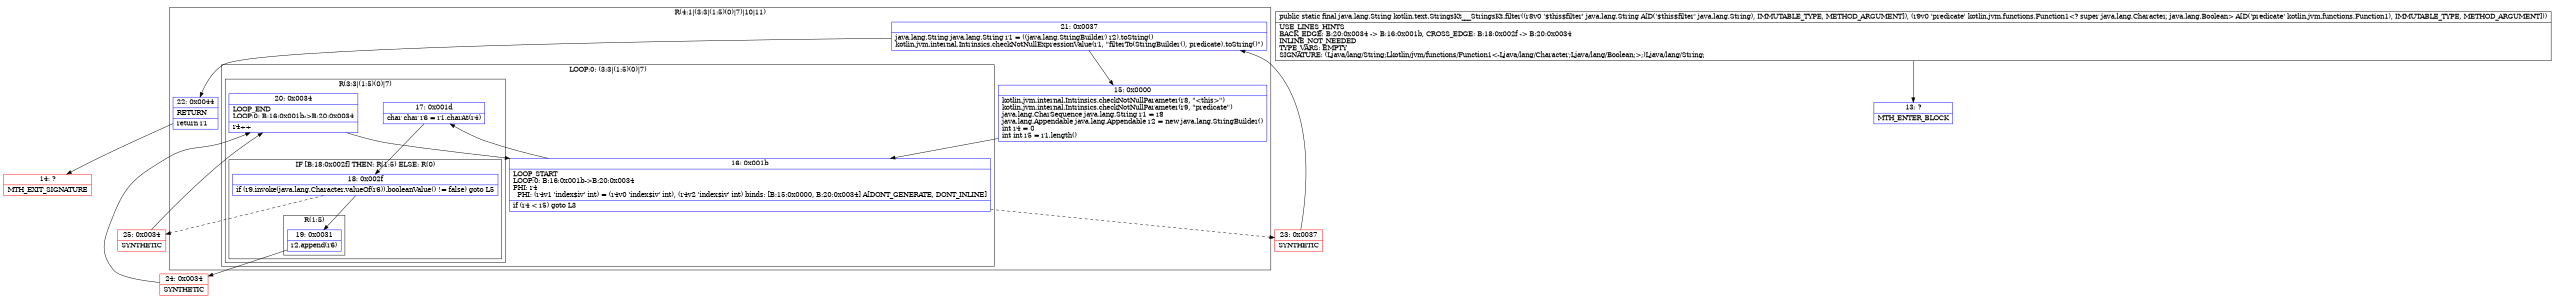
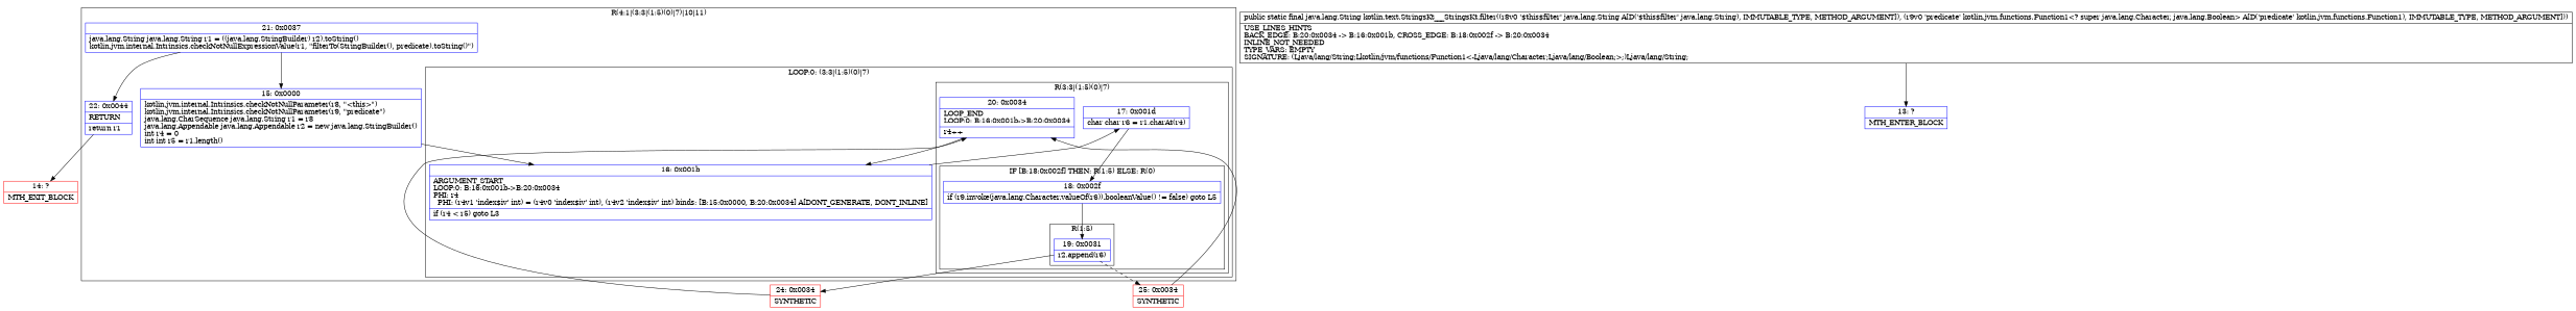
  digraph {
    node [color=blue shape=record]
    n1 [label="{19\:\ 0x0031|r2.append(r6)\l}"]
    n2 [label="{18\:\ 0x002f|if (r9.invoke(java.lang.Character.valueOf(r6)).booleanValue() != false) goto L5\l}"]
    n3 [label="{17\:\ 0x001d|char char r6 = r1.charAt(r4)\l}"]
    n4 [label="{20\:\ 0x0034|LOOP_END\lLOOP:0: B:16:0x001b\-\>B:20:0x0034\l|r4++\l}"]
-   n5 [label="{16\:\ 0x001b|LOOP_START\lLOOP:0: B:16:0x001b\-\>B:20:0x0034\lPHI: r4 \l  PHI: (r4v1 'index$iv' int) = (r4v0 'index$iv' int), (r4v2 'index$iv' int) binds: [B:15:0x0000, B:20:0x0034] A[DONT_GENERATE, DONT_INLINE]\l|if (r4 \< r5) goto L3\l}"]
+   n5 [label="{16\:\ 0x001b|ARGUMENT_START\lLOOP:0: B:16:0x001b\-\>B:20:0x0034\lPHI: r4 \l  PHI: (r4v1 'index$iv' int) = (r4v0 'index$iv' int), (r4v2 'index$iv' int) binds: [B:15:0x0000, B:20:0x0034] A[DONT_GENERATE, DONT_INLINE]\l|if (r4 \< r5) goto L3\l}"]
    n6 [label="{15\:\ 0x0000|kotlin.jvm.internal.Intrinsics.checkNotNullParameter(r8, \"\<this\>\")\lkotlin.jvm.internal.Intrinsics.checkNotNullParameter(r9, \"predicate\")\ljava.lang.CharSequence java.lang.String r1 = r8\ljava.lang.Appendable java.lang.Appendable r2 = new java.lang.StringBuilder()\lint r4 = 0\lint int r5 = r1.length()\l}"]
    n7 [label="{21\:\ 0x0037|java.lang.String java.lang.String r1 = ((java.lang.StringBuilder) r2).toString()\lkotlin.jvm.internal.Intrinsics.checkNotNullExpressionValue(r1, \"filterTo(StringBuilder(), predicate).toString()\")\l}"]
    n8 [label="{22\:\ 0x0044|RETURN\l|return r1\l}"]
    n9 [color=red label="{24\:\ 0x0034|SYNTHETIC\l}"]
    n10 [color=red label="{25\:\ 0x0034|SYNTHETIC\l}"]
-   n11 [color=red label="{23\:\ 0x0037|SYNTHETIC\l}"]
-   n12 [color=red label="{14\:\ ?|MTH_EXIT_SIGNATURE\l}"]
+   n12 [color=red label="{14\:\ ?|MTH_EXIT_BLOCK\l}"]
    n13 [label="{13\:\ ?|MTH_ENTER_BLOCK\l}"]
    n14 [label="{public static final java.lang.String kotlin.text.StringsKt___StringsKt.filter((r8v0 '$this$filter' java.lang.String A[D('$this$filter' java.lang.String), IMMUTABLE_TYPE, METHOD_ARGUMENT]), (r9v0 'predicate' kotlin.jvm.functions.Function1\<? super java.lang.Character, java.lang.Boolean\> A[D('predicate' kotlin.jvm.functions.Function1), IMMUTABLE_TYPE, METHOD_ARGUMENT]))  | USE_LINES_HINTS\lBACK_EDGE: B:20:0x0034 \-\> B:16:0x001b, CROSS_EDGE: B:18:0x002f \-\> B:20:0x0034\lINLINE_NOT_NEEDED\lTYPE_VARS: EMPTY\lSIGNATURE: (Ljava\/lang\/String;Lkotlin\/jvm\/functions\/Function1\<\-Ljava\/lang\/Character;Ljava\/lang\/Boolean;\>;)Ljava\/lang\/String;\l}" color=""]
    subgraph cluster_1 {
      label="R(4:1|(3:3|(1:5)(0)|7)|10|11)"
      n6
      n7
      n8
      subgraph cluster_2 {
        label="LOOP:0: (3:3|(1:5)(0)|7)"
        n5
        subgraph cluster_3 {
          label="R(3:3|(1:5)(0)|7)"
          n3
          n4
          subgraph cluster_4 {
            label="IF [B:18:0x002f] THEN: R(1:5) ELSE: R(0)"
            n2
            subgraph cluster_5 {
              label="R(1:5)"
              n1
            }
            subgraph cluster_6 {
              label="R(0)"
            }
          }
        }
      }
    }
    n1 -> n9
    n2 -> n1
-   n2 -> n10 [style=dashed]
+   n1 -> n10 [style=dashed]
    n3 -> n2
    n4 -> n5
    n5 -> n3
-   n5 -> n11 [style=dashed]
    n6 -> n5
    n7 -> n6
    n7 -> n8
    n8 -> n12
    n9 -> n4
    n10 -> n4
-   n11 -> n7
    n14 -> n13
  }
